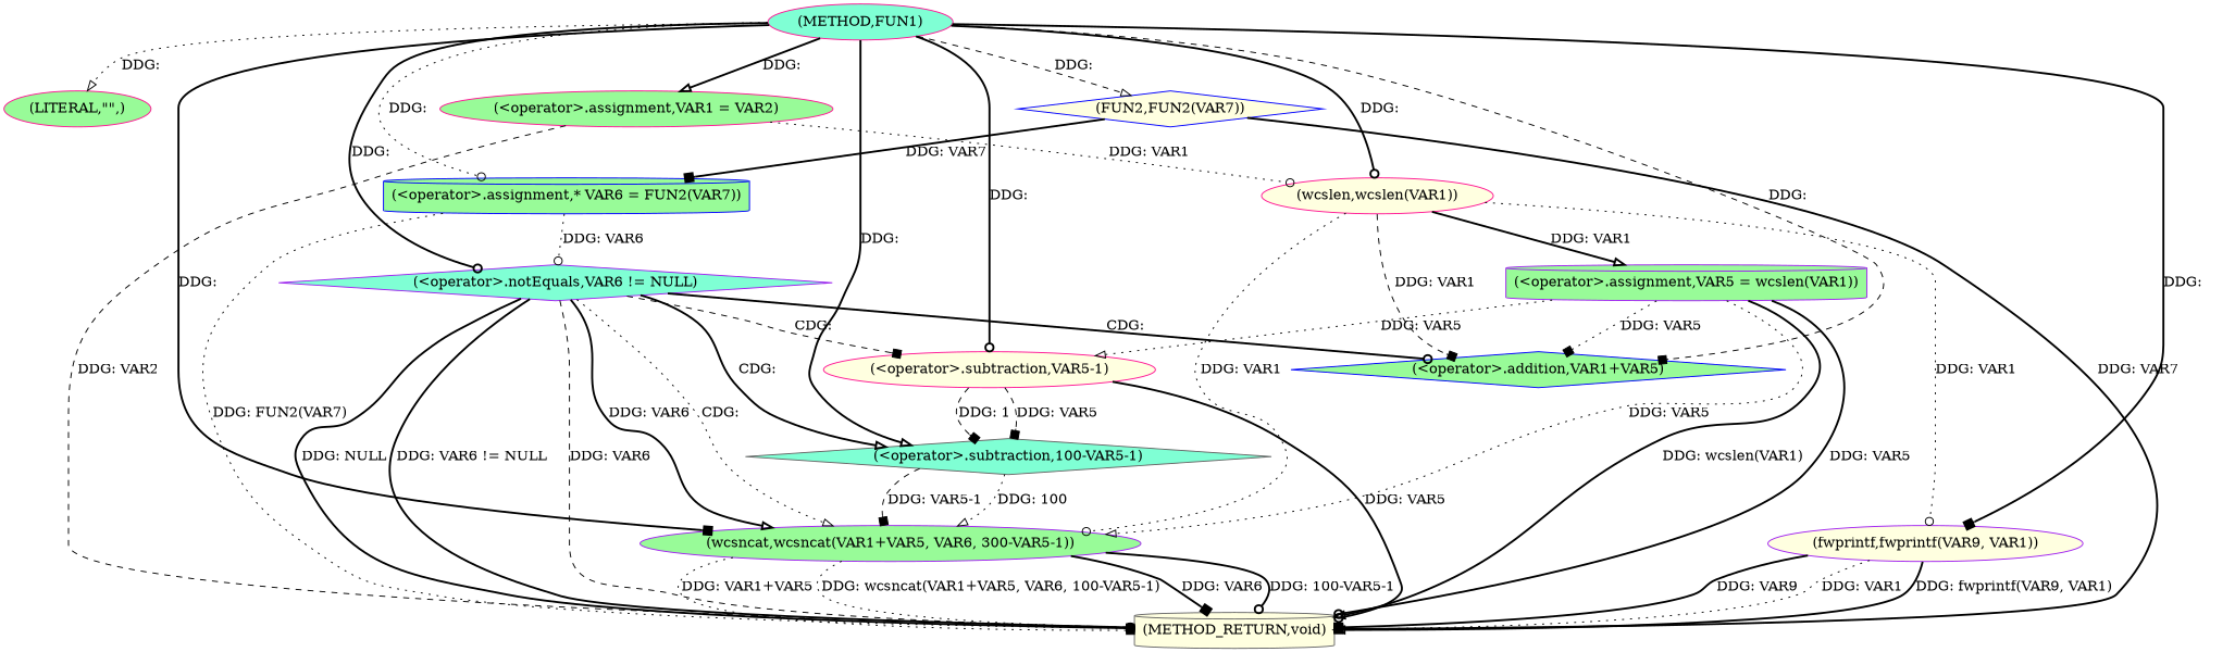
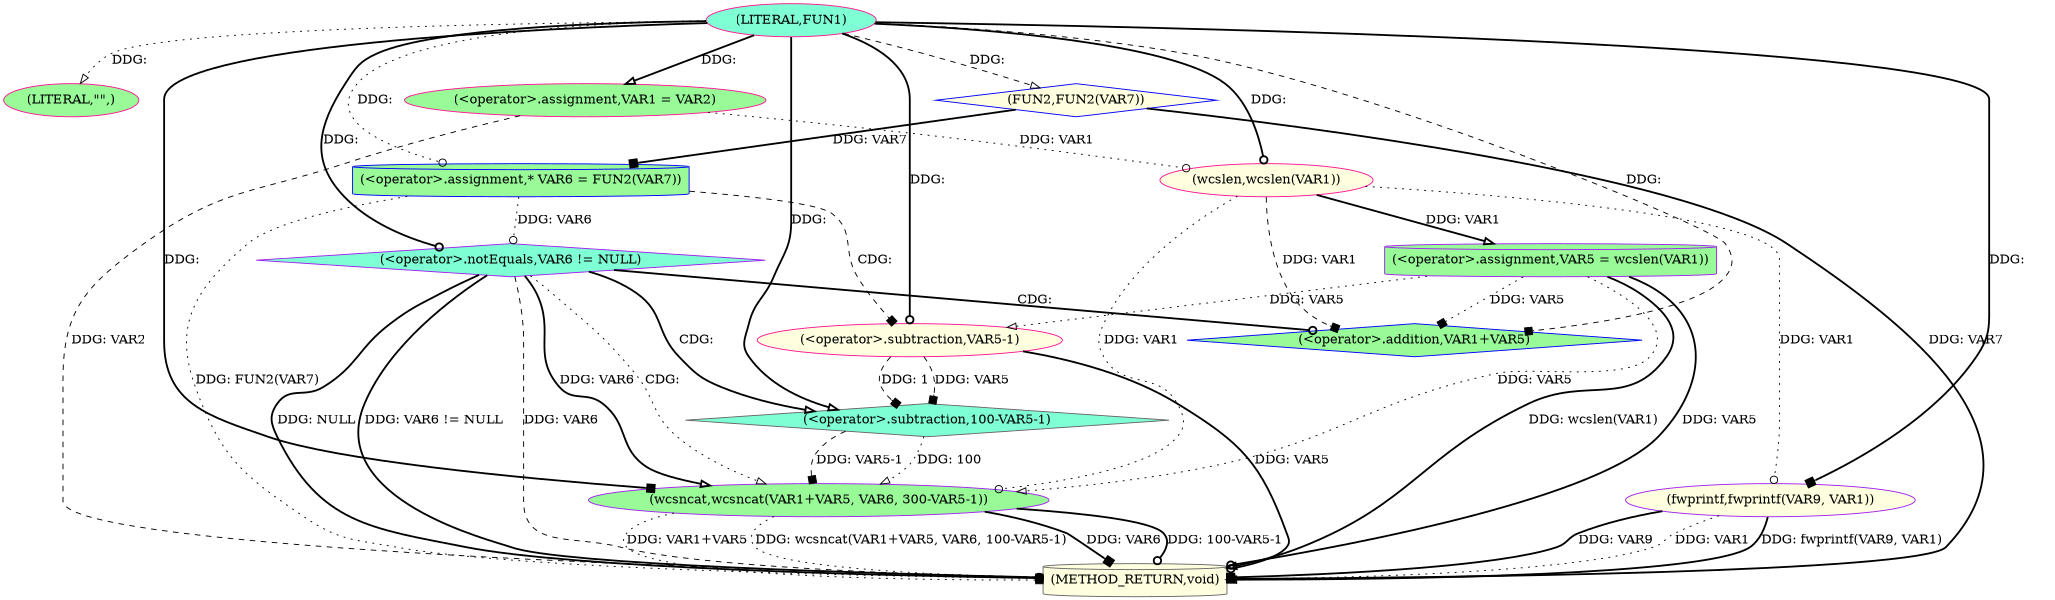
  digraph {
    node [color=deeppink fillcolor=palegreen shape=ellipse style=filled]
    edge [arrowhead=box style=bold]
-   n1 [fillcolor=aquamarine label="(METHOD,FUN1)"]
+   n1 [fillcolor=aquamarine label="(LITERAL,FUN1)"]
    n2 [label="(LITERAL,\"\",)"]
    n3 [label="(<operator>.assignment,VAR1 = VAR2)"]
    n4 [fillcolor=lightyellow label="(wcslen,wcslen(VAR1))"]
    n5 [color=blue label="(<operator>.assignment,* VAR6 = FUN2(VAR7))" shape=cylinder]
    n6 [color=blue fillcolor=lightyellow label="(FUN2,FUN2(VAR7))" shape=diamond]
    n7 [color=purple fillcolor=aquamarine label="(<operator>.notEquals,VAR6 != NULL)" shape=diamond]
    n8 [color=purple label="(wcsncat,wcsncat(VAR1+VAR5, VAR6, 300-VAR5-1))"]
    n9 [color=blue label="(<operator>.addition,VAR1+VAR5)" shape=diamond]
    n10 [color=gray40 fillcolor=aquamarine label="(<operator>.subtraction,100-VAR5-1)" shape=diamond]
    n11 [fillcolor=lightyellow label="(<operator>.subtraction,VAR5-1)"]
    n12 [color=purple fillcolor=lightyellow label="(fwprintf,fwprintf(VAR9, VAR1))"]
    n13 [color=gray40 fillcolor=lightyellow label="(METHOD_RETURN,void)" shape=cylinder]
    n14 [color=purple label="(<operator>.assignment,VAR5 = wcslen(VAR1))" shape=cylinder]
    n1 -> n2 [arrowhead=onormal label="DDG: " style=dotted]
    n1 -> n3 [arrowhead=onormal label="DDG: "]
    n1 -> n4 [arrowhead=odot label="DDG: "]
    n1 -> n5 [arrowhead=odot label="DDG: " style=dotted]
    n1 -> n6 [arrowhead=onormal label="DDG: " style=dashed]
    n1 -> n7 [arrowhead=odot label="DDG: "]
    n1 -> n8 [label="DDG: "]
    n1 -> n9 [label="DDG: " style=dashed]
    n1 -> n10 [arrowhead=onormal label="DDG: "]
    n1 -> n11 [arrowhead=odot label="DDG: "]
    n1 -> n12 [label="DDG: "]
    n3 -> n4 [arrowhead=odot label="DDG: VAR1" style=dotted]
    n3 -> n13 [arrowhead=odot label="DDG: VAR2" style=dashed]
    n4 -> n8 [arrowhead=odot label="DDG: VAR1" style=dotted]
    n4 -> n9 [label="DDG: VAR1" style=dashed]
    n4 -> n12 [arrowhead=odot label="DDG: VAR1" style=dotted]
    n4 -> n14 [arrowhead=onormal label="DDG: VAR1"]
    n5 -> n7 [arrowhead=odot label="DDG: VAR6" style=dotted]
    n5 -> n13 [label="DDG: FUN2(VAR7)" style=dotted]
    n6 -> n5 [label="DDG: VAR7"]
    n6 -> n13 [label="DDG: VAR7"]
    n7 -> n8 [arrowhead=onormal label="DDG: VAR6"]
    n7 -> n8 [arrowhead=onormal label="CDG: " style=dotted]
    n7 -> n9 [arrowhead=odot label="CDG: "]
    n7 -> n10 [arrowhead=onormal label="CDG: "]
-   n7 -> n11 [label="CDG: " style=dashed]
+   n5 -> n11 [label="CDG: " style=dashed]
    n7 -> n13 [arrowhead=odot label="DDG: VAR6 != NULL"]
    n7 -> n13 [arrowhead=odot label="DDG: VAR6" style=dashed]
    n7 -> n13 [arrowhead=odot label="DDG: NULL"]
    n8 -> n13 [label="DDG: wcsncat(VAR1+VAR5, VAR6, 100-VAR5-1)" style=dotted]
    n8 -> n13 [label="DDG: VAR6"]
    n8 -> n13 [arrowhead=odot label="DDG: 100-VAR5-1"]
    n8 -> n13 [label="DDG: VAR1+VAR5" style=dotted]
    n10 -> n8 [arrowhead=onormal label="DDG: 100" style=dotted]
    n10 -> n8 [label="DDG: VAR5-1" style=dashed]
    n11 -> n10 [label="DDG: VAR5" style=dashed]
    n11 -> n10 [label="DDG: 1" style=dashed]
    n11 -> n13 [arrowhead=odot label="DDG: VAR5"]
    n12 -> n13 [label="DDG: VAR9"]
    n12 -> n13 [label="DDG: VAR1" style=dotted]
    n12 -> n13 [arrowhead=onormal label="DDG: fwprintf(VAR9, VAR1)"]
    n14 -> n8 [arrowhead=onormal label="DDG: VAR5" style=dotted]
    n14 -> n9 [label="DDG: VAR5" style=dotted]
    n14 -> n11 [arrowhead=onormal label="DDG: VAR5" style=dotted]
    n14 -> n13 [arrowhead=onormal label="DDG: wcslen(VAR1)"]
    n14 -> n13 [arrowhead=odot label="DDG: VAR5"]
  }
